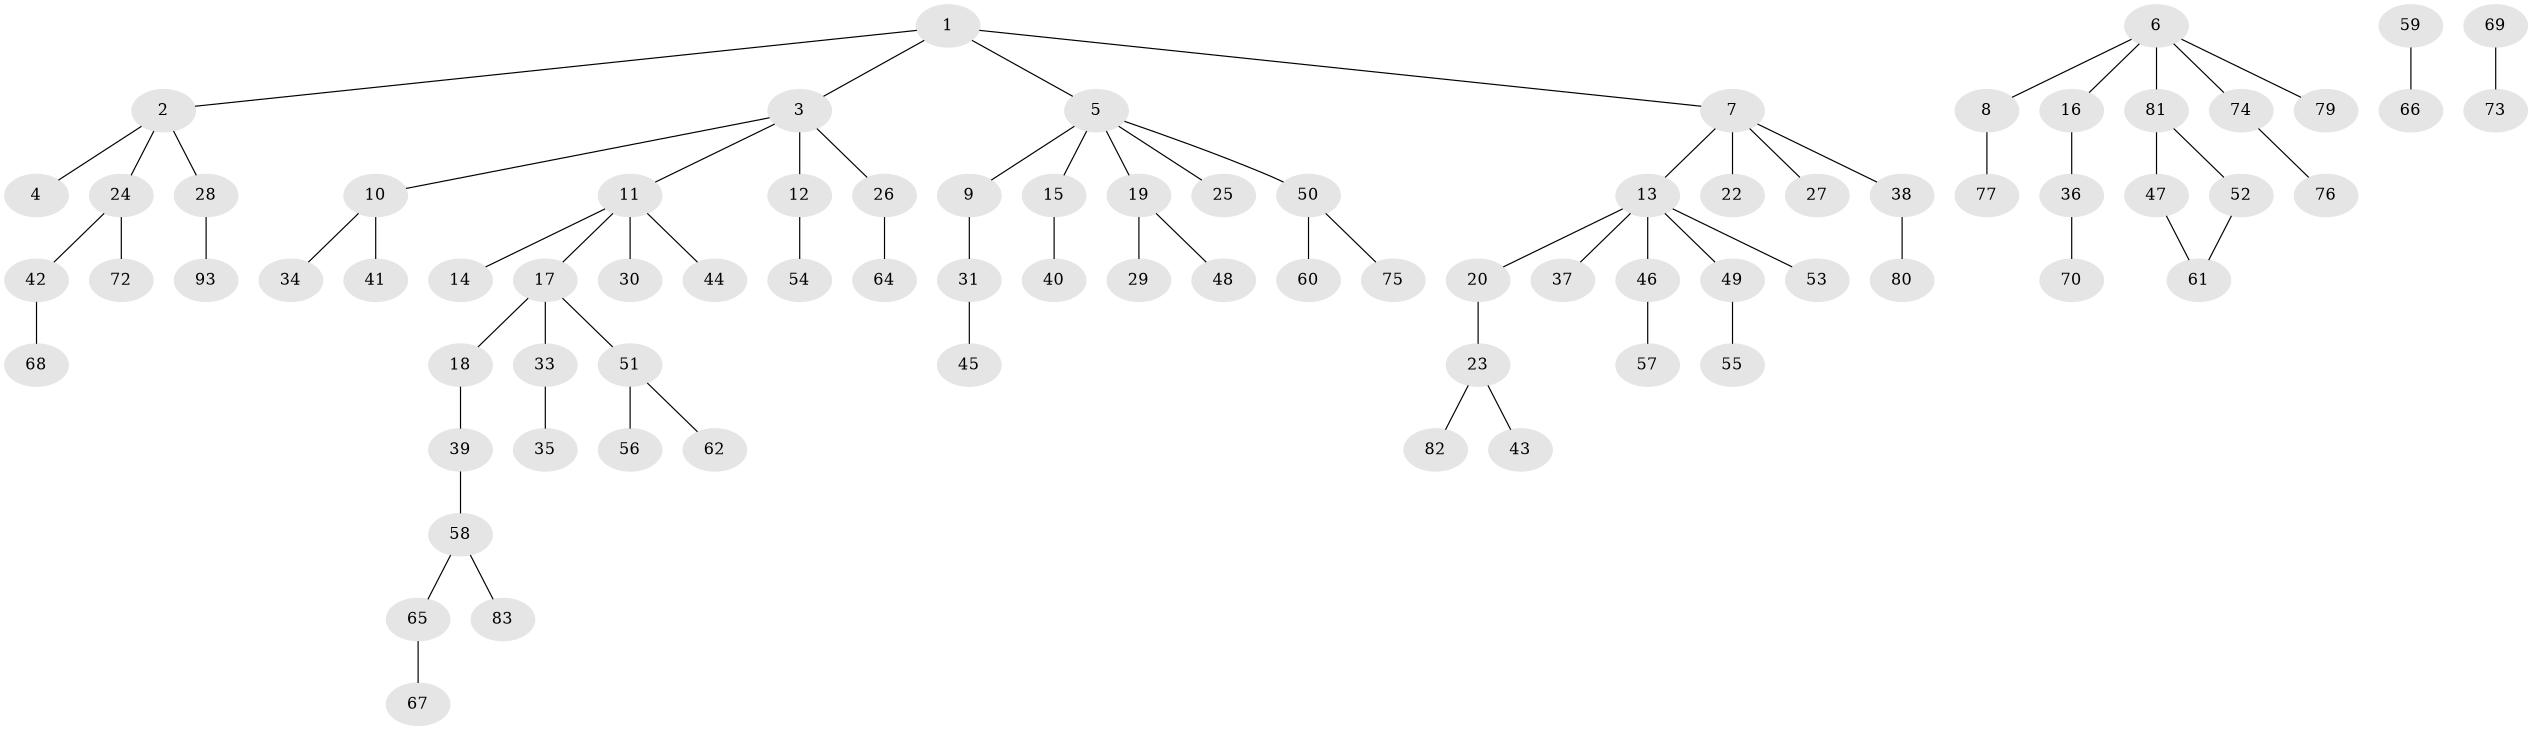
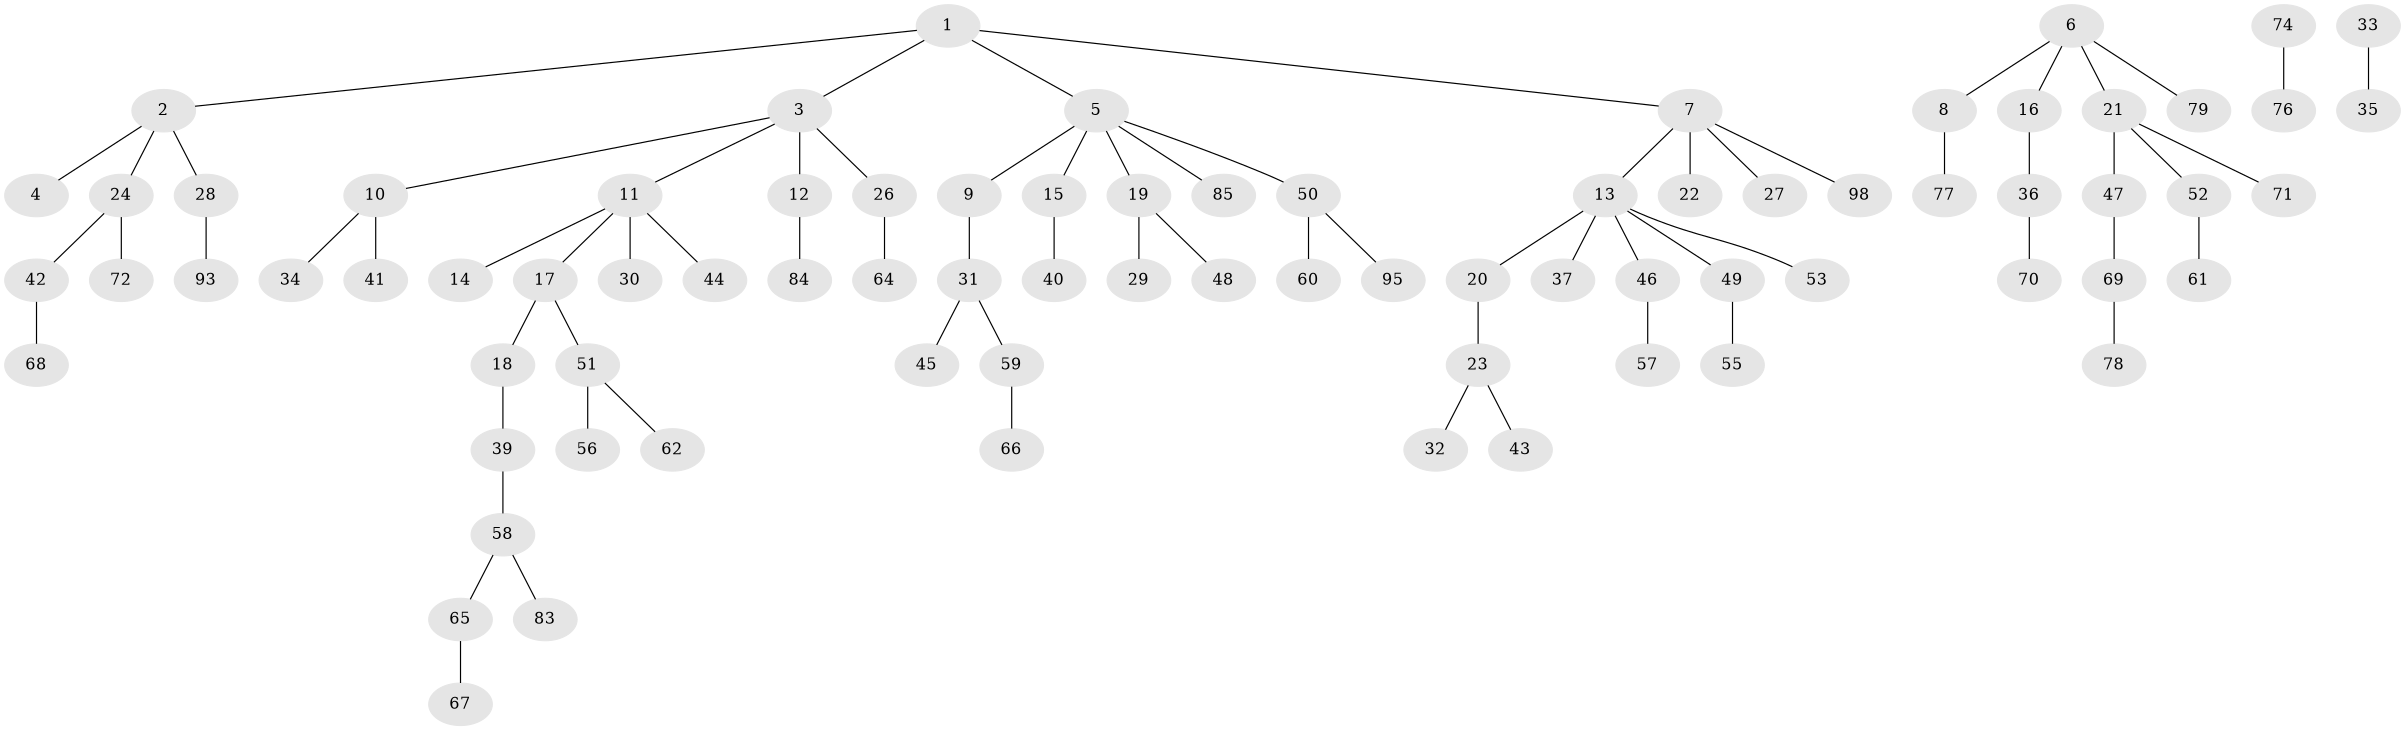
  graph {
    node [color=gray90 style=filled]
    1
    2
    3
    5
    7
    4
    24
    28
    10
    11
    12
    26
    9
    15
    19
-   25
+   25 [label=85]
    50
    13
    22
    27
-   38
+   38 [label=98]
    42
    72
    n24 [label=93]
    34
    41
    14
    17
    30
    44
-   54
+   54 [label=84]
    64
    6
    8
    16
-   21 [label=81]
+   21
    74
    79
    31
    40
    29
    48
    60
-   75
+   75 [label=95]
    77
    36
    47
    52
+   71
    76
    20
    37
    46
    49
    53
    45
    59
    18
    33
    51
    23
-   80
    57
    55
    70
    39
    35
    56
    62
    58
-   32 [label=82]
+   32
    43
    69
    61
    68
    66
    65
    n78 [label=83]
-   78 [label=73]
+   78
    67
    1 -- 2
    1 -- 3
    1 -- 5
    1 -- 7
    2 -- 4
    2 -- 24
    2 -- 28
    3 -- 10
    3 -- 11
    3 -- 12
    3 -- 26
    5 -- 9
    5 -- 15
    5 -- 19
    5 -- 25
    5 -- 50
    7 -- 13
    7 -- 22
    7 -- 27
    7 -- 38
    24 -- 42
    24 -- 72
    28 -- n24
    10 -- 34
    10 -- 41
    11 -- 14
    11 -- 17
    11 -- 30
    11 -- 44
    12 -- 54
    26 -- 64
    9 -- 31
    15 -- 40
    19 -- 29
    19 -- 48
    50 -- 60
    50 -- 75
    13 -- 20
    13 -- 37
    13 -- 46
    13 -- 49
    13 -- 53
-   38 -- 80
    42 -- 68
    17 -- 18
-   17 -- 33
    17 -- 51
    6 -- 8
    6 -- 16
    6 -- 21
-   6 -- 74
    6 -- 79
    8 -- 77
    16 -- 36
    21 -- 47
    21 -- 52
+   21 -- 71
    74 -- 76
    31 -- 45
+   31 -- 59
    36 -- 70
-   47 -- 61
+   47 -- 69
    52 -- 61
    20 -- 23
    46 -- 57
    49 -- 55
    59 -- 66
    18 -- 39
    33 -- 35
    51 -- 56
    51 -- 62
    23 -- 32
    23 -- 43
    39 -- 58
    58 -- 65
    58 -- n78
    69 -- 78
    65 -- 67
  }
